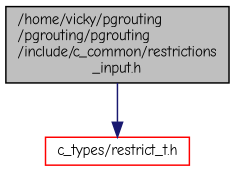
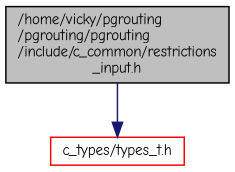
  digraph {
    fontname="Comic Neue"
    node [fontname="Comic Neue" fontsize=10 shape=record style=filled]
    n1 [color=black fillcolor=grey75 fontcolor=black height=0.2 label="/home/vicky/pgrouting\l/pgrouting/pgrouting\l/include/c_common/restrictions\l_input.h" width=0.4]
-   n2 [color=red fillcolor=white height=0.2 label="c_types/restrict_t.h" width=0.4]
+   n2 [color=red fillcolor=white height=0.2 label="c_types/types_t.h" width=0.4]
    n1 -> n2 [color=midnightblue fontname="Comic Neue" fontsize=10 labelfontname=Helvetica labelfontsize=10 style=solid]
  }
